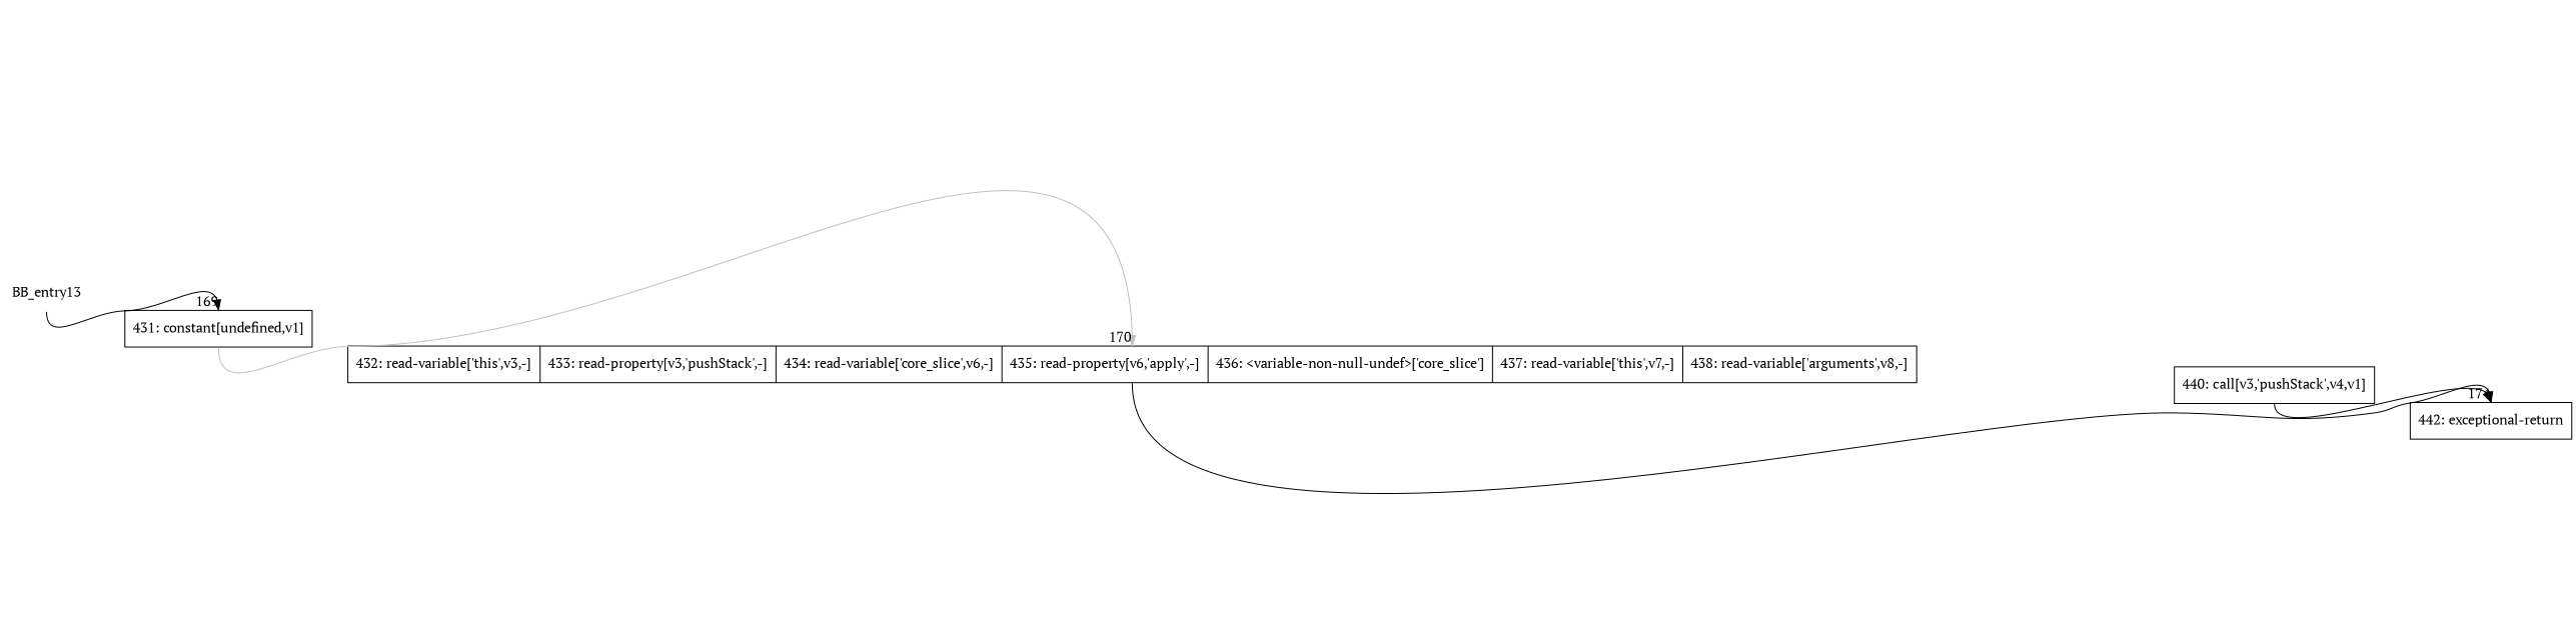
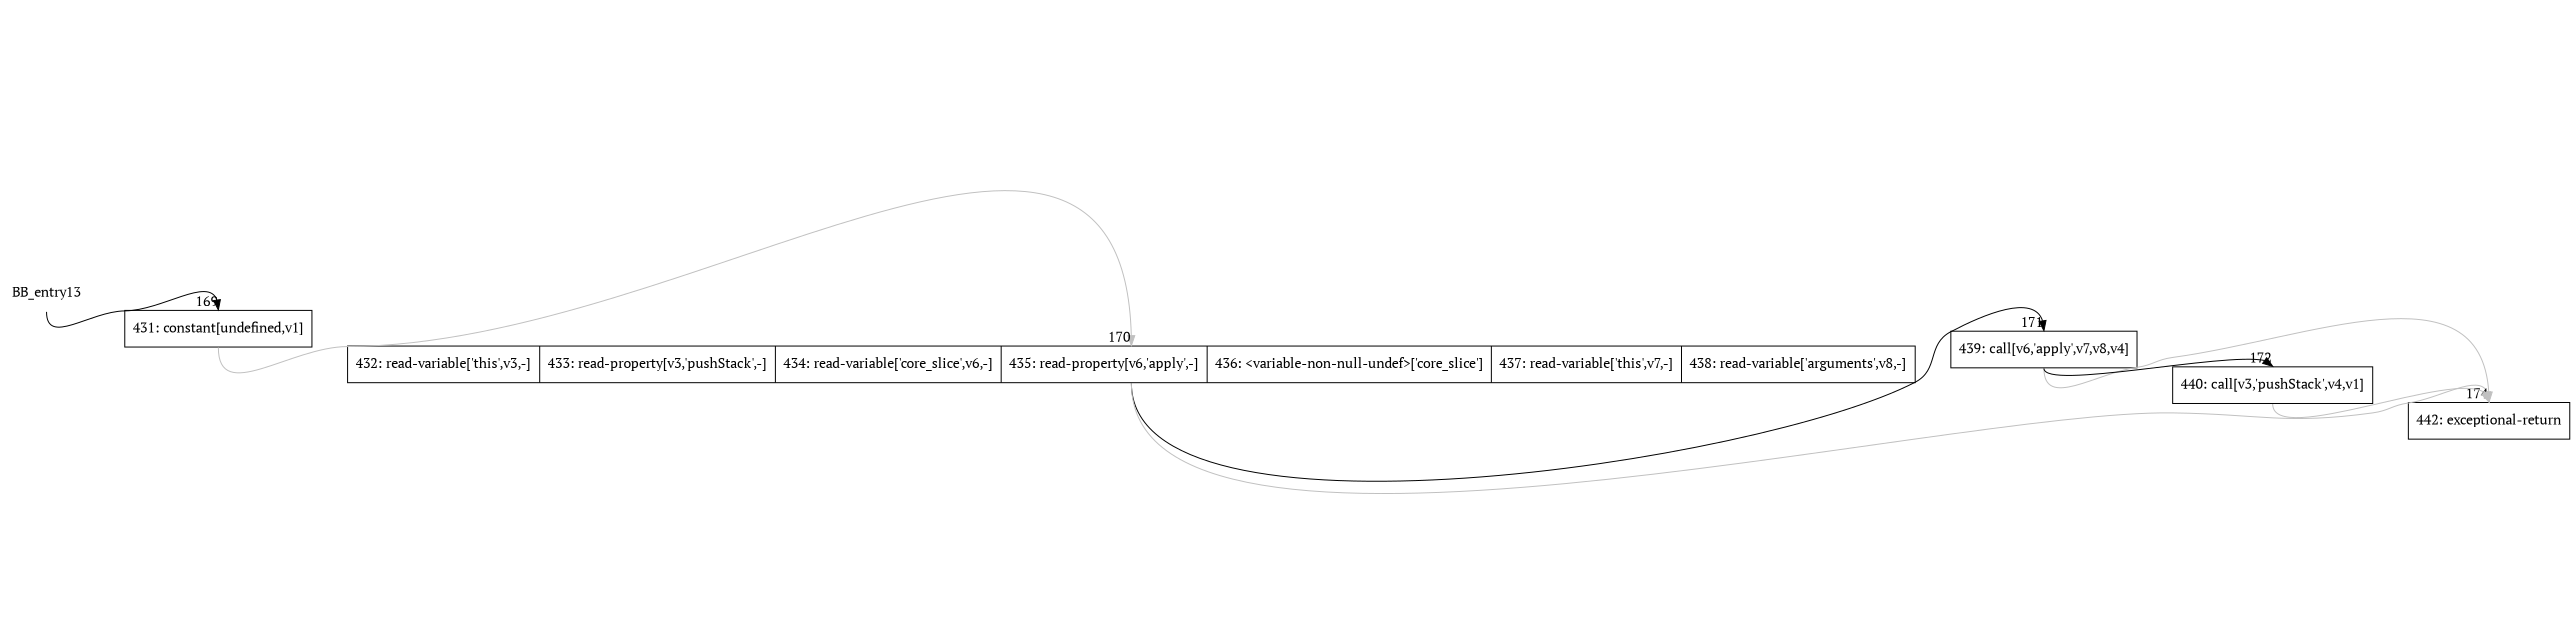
  digraph {
    fontname="PT Serif"
    rankdir=LR
    node [fontname="PT Serif" shape=record]
    edge [fontname="PT Serif" headport=n tailport=s color=gray]
    n1 [label=BB_entry13 shape=none]
    n2 [label="{431: constant[undefined,v1]}"]
    n3 [label="{432: read-variable['this',v3,-]|433: read-property[v3,'pushStack',-]|434: read-variable['core_slice',v6,-]|435: read-property[v6,'apply',-]|436: \<variable-non-null-undef\>['core_slice']|437: read-variable['this',v7,-]|438: read-variable['arguments',v8,-]}"]
+   n4 [label="{439: call[v6,'apply',v7,v8,v4]}"]
    n5 [label="{442: exceptional-return}"]
    n6 [label="{440: call[v3,'pushStack',v4,v1]}"]
    n1 -> n2 [headlabel="    169" color=""]
    n2 -> n3 [headlabel="      170"]
-   n3 -> n5 [color=black headlabel="      174"]
-   n6 -> n5 [color=black]
+   n3 -> n4 [headlabel="      171" color=""]
+   n3 -> n5 [headlabel="      174"]
+   n4 -> n5
+   n4 -> n6 [headlabel="      172" color=""]
+   n6 -> n5
  }
